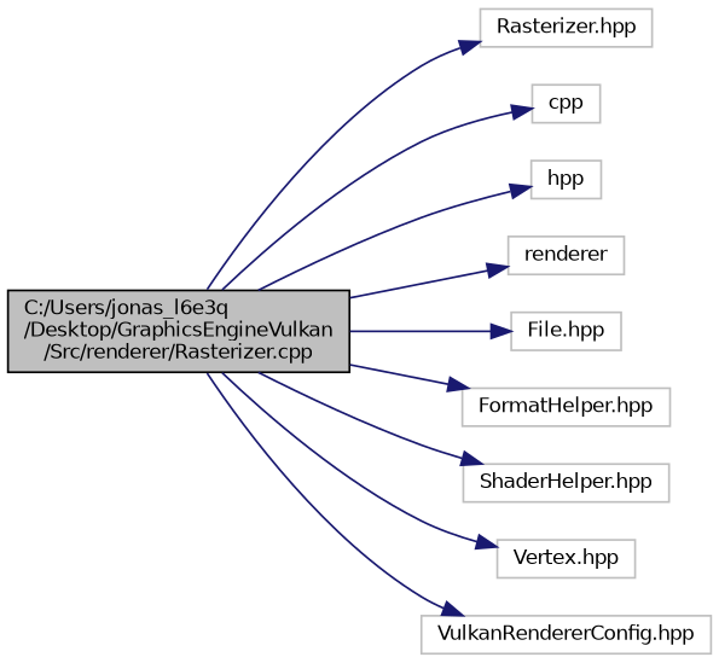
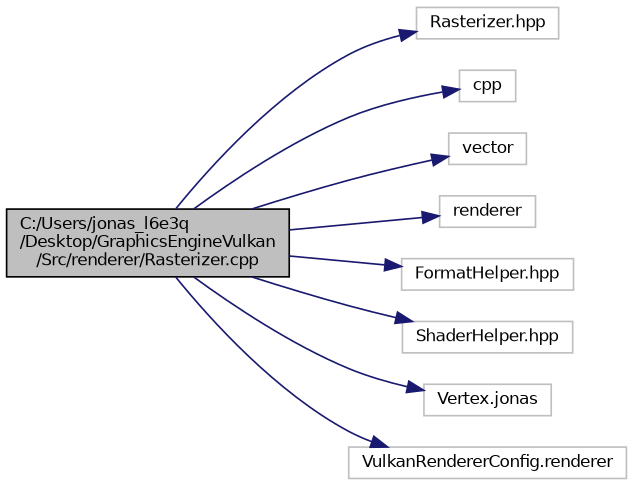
  digraph {
    rankdir=LR
    node [color=grey75 fontname=Helvetica fontsize=10 shape=record]
    edge [color=midnightblue fontname=Helvetica fontsize=10 labelfontname=Helvetica labelfontsize=10 style=solid]
    n1 [color=black fillcolor=grey75 fontcolor=black height=0.2 label="C:/Users/jonas_l6e3q\l/Desktop/GraphicsEngineVulkan\l/Src/renderer/Rasterizer.cpp" style=filled width=0.4]
    n2 [height=0.2 label="Rasterizer.hpp" width=0.4]
    n3 [height=0.2 label=cpp width=0.4]
-   n4 [height=0.2 label=hpp width=0.4]
+   n4 [height=0.2 label=vector width=0.4]
    n5 [height=0.2 label=renderer width=0.4]
-   n6 [height=0.2 label="File.hpp" width=0.4]
    n7 [height=0.2 label="FormatHelper.hpp" width=0.4]
    n8 [height=0.2 label="ShaderHelper.hpp" width=0.4]
-   n9 [height=0.2 label="Vertex.hpp" width=0.4]
-   n10 [height=0.2 label="VulkanRendererConfig.hpp" width=0.4]
+   n9 [height=0.2 label="Vertex.jonas" width=0.4]
+   n10 [height=0.2 label="VulkanRendererConfig.renderer" width=0.4]
    n1 -> n2
    n1 -> n3
    n1 -> n4
    n1 -> n5
-   n1 -> n6
    n1 -> n7
    n1 -> n8
    n1 -> n9
    n1 -> n10
  }
